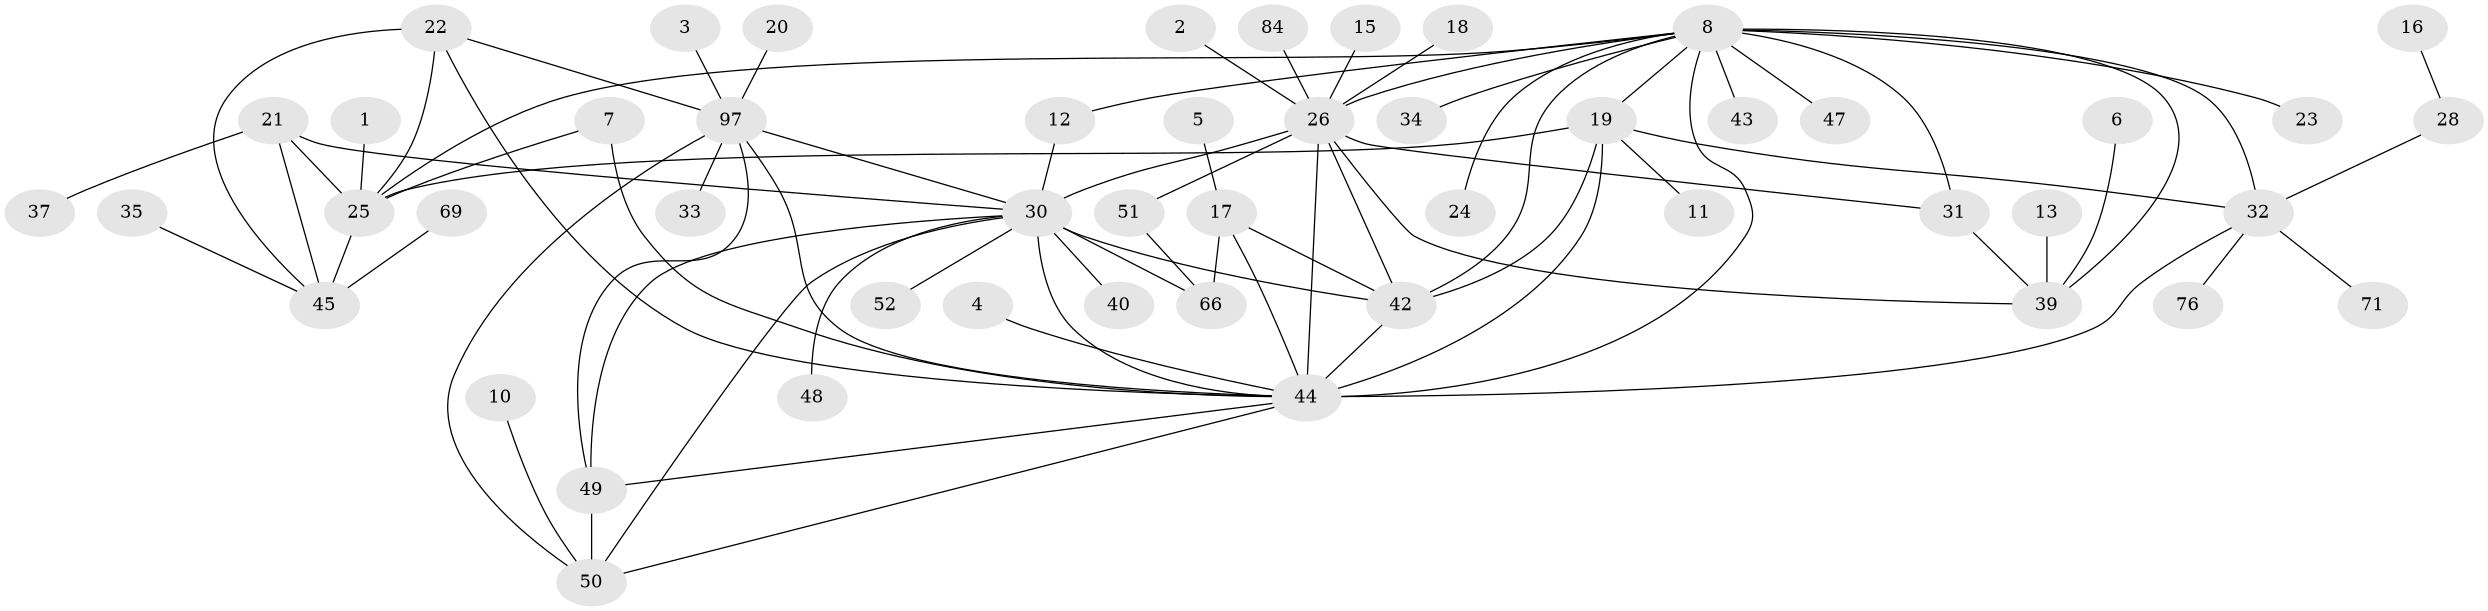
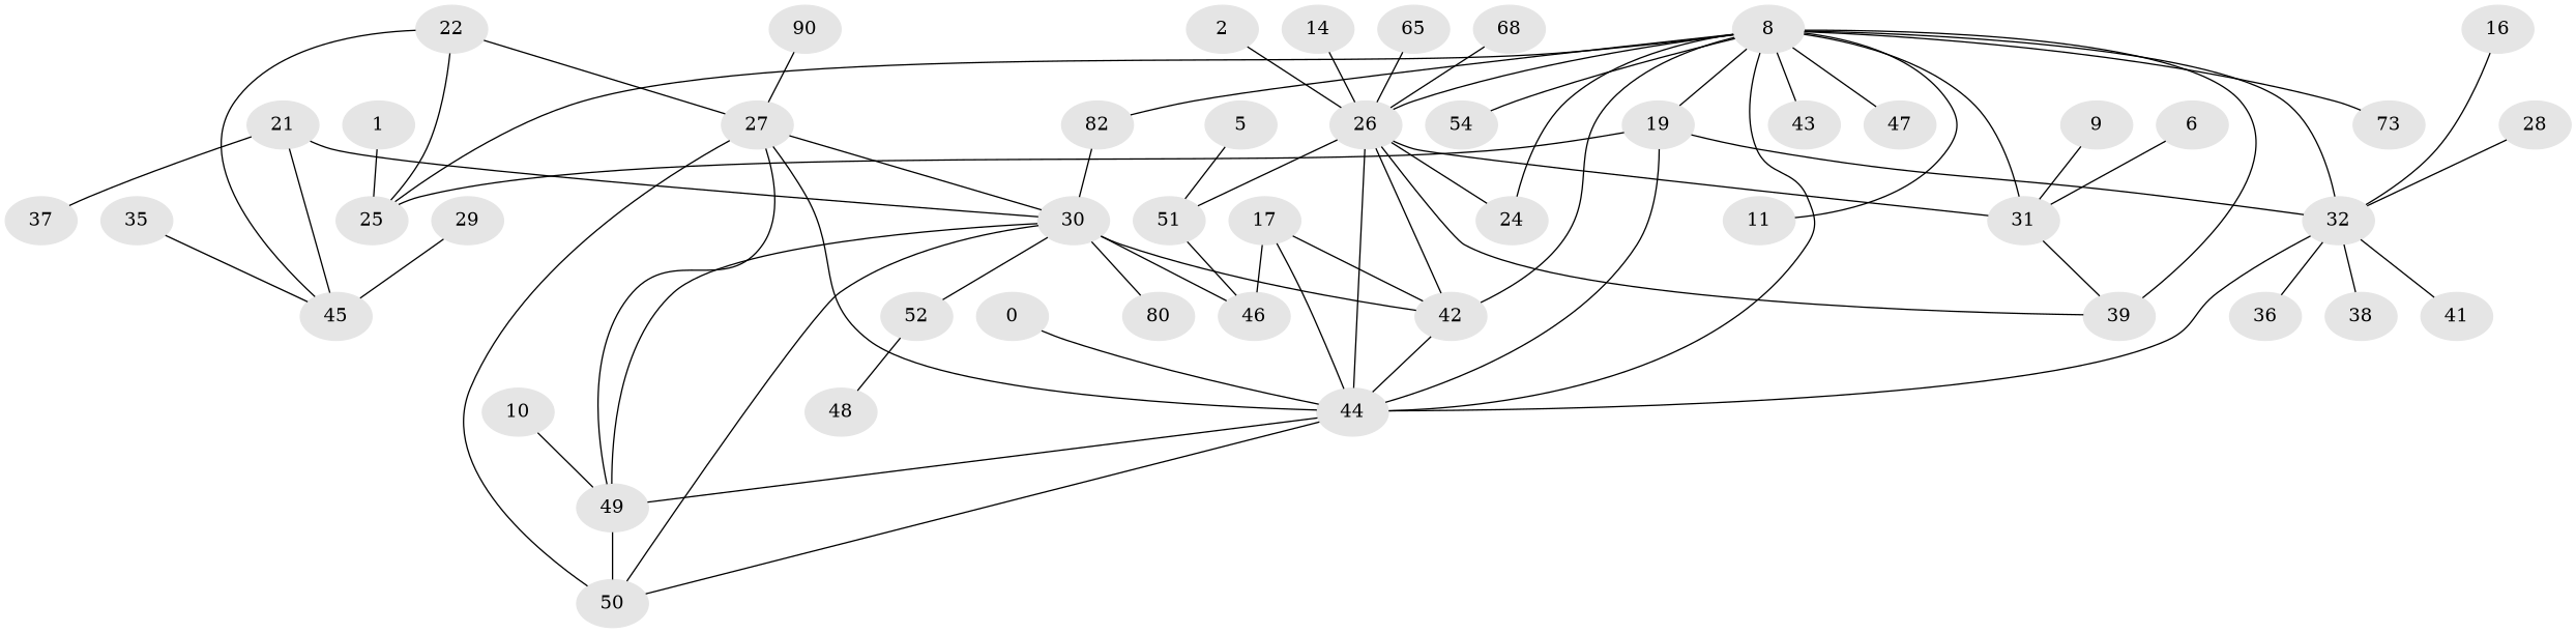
  graph {
    node [color=gray90 style=filled]
    edge [weight=1.0]
    1
    25
    45
    2
    26
    44
    39
    30
    31
    42
    51
-   3
-   27 [label=97]
+   27
    49
-   33
    50
-   4
+   4 [label=0]
    5
    17
-   46 [label=66]
+   46
    6
-   7
    8
    11
    19
-   23
+   23 [label=73]
    24
    32
-   34
+   34 [label=54]
    43
    47
-   12
-   40
+   12 [label=82]
+   40 [label=80]
    48
    52
-   36 [label=76]
-   41 [label=71]
+   36
+   38
+   41
+   9
    10
-   13
-   14 [label=84]
-   15
+   14
+   15 [label=65]
    16
-   18
-   20
+   18 [label=68]
+   20 [label=90]
    21
    37
    22
    28
-   29 [label=69]
+   29
    35
    1 -- 25
-   25 -- 45 [weight=2.0]
    2 -- 26
    26 -- 44
    26 -- 39
-   26 -- 30
+   26 -- 24
    26 -- 31
    26 -- 42
    26 -- 51
    44 -- 49
    44 -- 50
-   30 -- 44
    30 -- 42 [weight=2.0]
    30 -- 49
    30 -- 50
    30 -- 46
    30 -- 40
-   30 -- 48
+   52 -- 48
    30 -- 52
    31 -- 39
    42 -- 44 [weight=4.0]
    51 -- 46
-   3 -- 27
    27 -- 44
    27 -- 30
    27 -- 49
-   27 -- 33
    27 -- 50
    49 -- 50
    4 -- 44
-   5 -- 17
+   5 -- 51
    17 -- 44 [weight=2.0]
    17 -- 42 [weight=2.0]
    17 -- 46
-   6 -- 39
-   7 -- 25
-   7 -- 44
+   6 -- 31
    8 -- 25
    8 -- 26 [weight=2.0]
    8 -- 44 [weight=2.0]
    8 -- 39 [weight=2.0]
    8 -- 31 [weight=3.0]
    8 -- 42
-   19 -- 11
+   8 -- 11
    8 -- 19 [weight=2.0]
    8 -- 23
    8 -- 24
    8 -- 32 [weight=2.0]
    8 -- 34
    8 -- 43
    8 -- 47
    8 -- 12
    19 -- 25
    19 -- 44
-   19 -- 42
    19 -- 32
    32 -- 44
    32 -- 36
+   32 -- 38
    32 -- 41
    12 -- 30
-   10 -- 50
-   13 -- 39
+   9 -- 31
+   10 -- 49
    14 -- 26
    15 -- 26
-   16 -- 28
+   16 -- 32
    18 -- 26
    20 -- 27
-   21 -- 25 [weight=2.0]
    21 -- 45
    21 -- 30
    21 -- 37
    22 -- 25 [weight=2.0]
    22 -- 45
-   22 -- 44
    22 -- 27
    28 -- 32
    29 -- 45
    35 -- 45
  }
